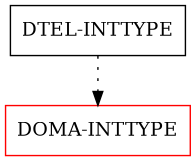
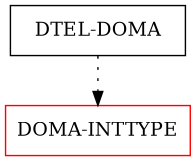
  digraph {
    fontname="DejaVu Serif"
    node [shape=box fontname="DejaVu Serif"]
-   "DTEL-INTTYPE" [color=black]
+   "DTEL-INTTYPE" [color=black label="DTEL-DOMA"]
    "DOMA-INTTYPE" [color=red]
    "DTEL-INTTYPE" -> "DOMA-INTTYPE" [style=dotted fontname="DejaVu Serif"]
  }
